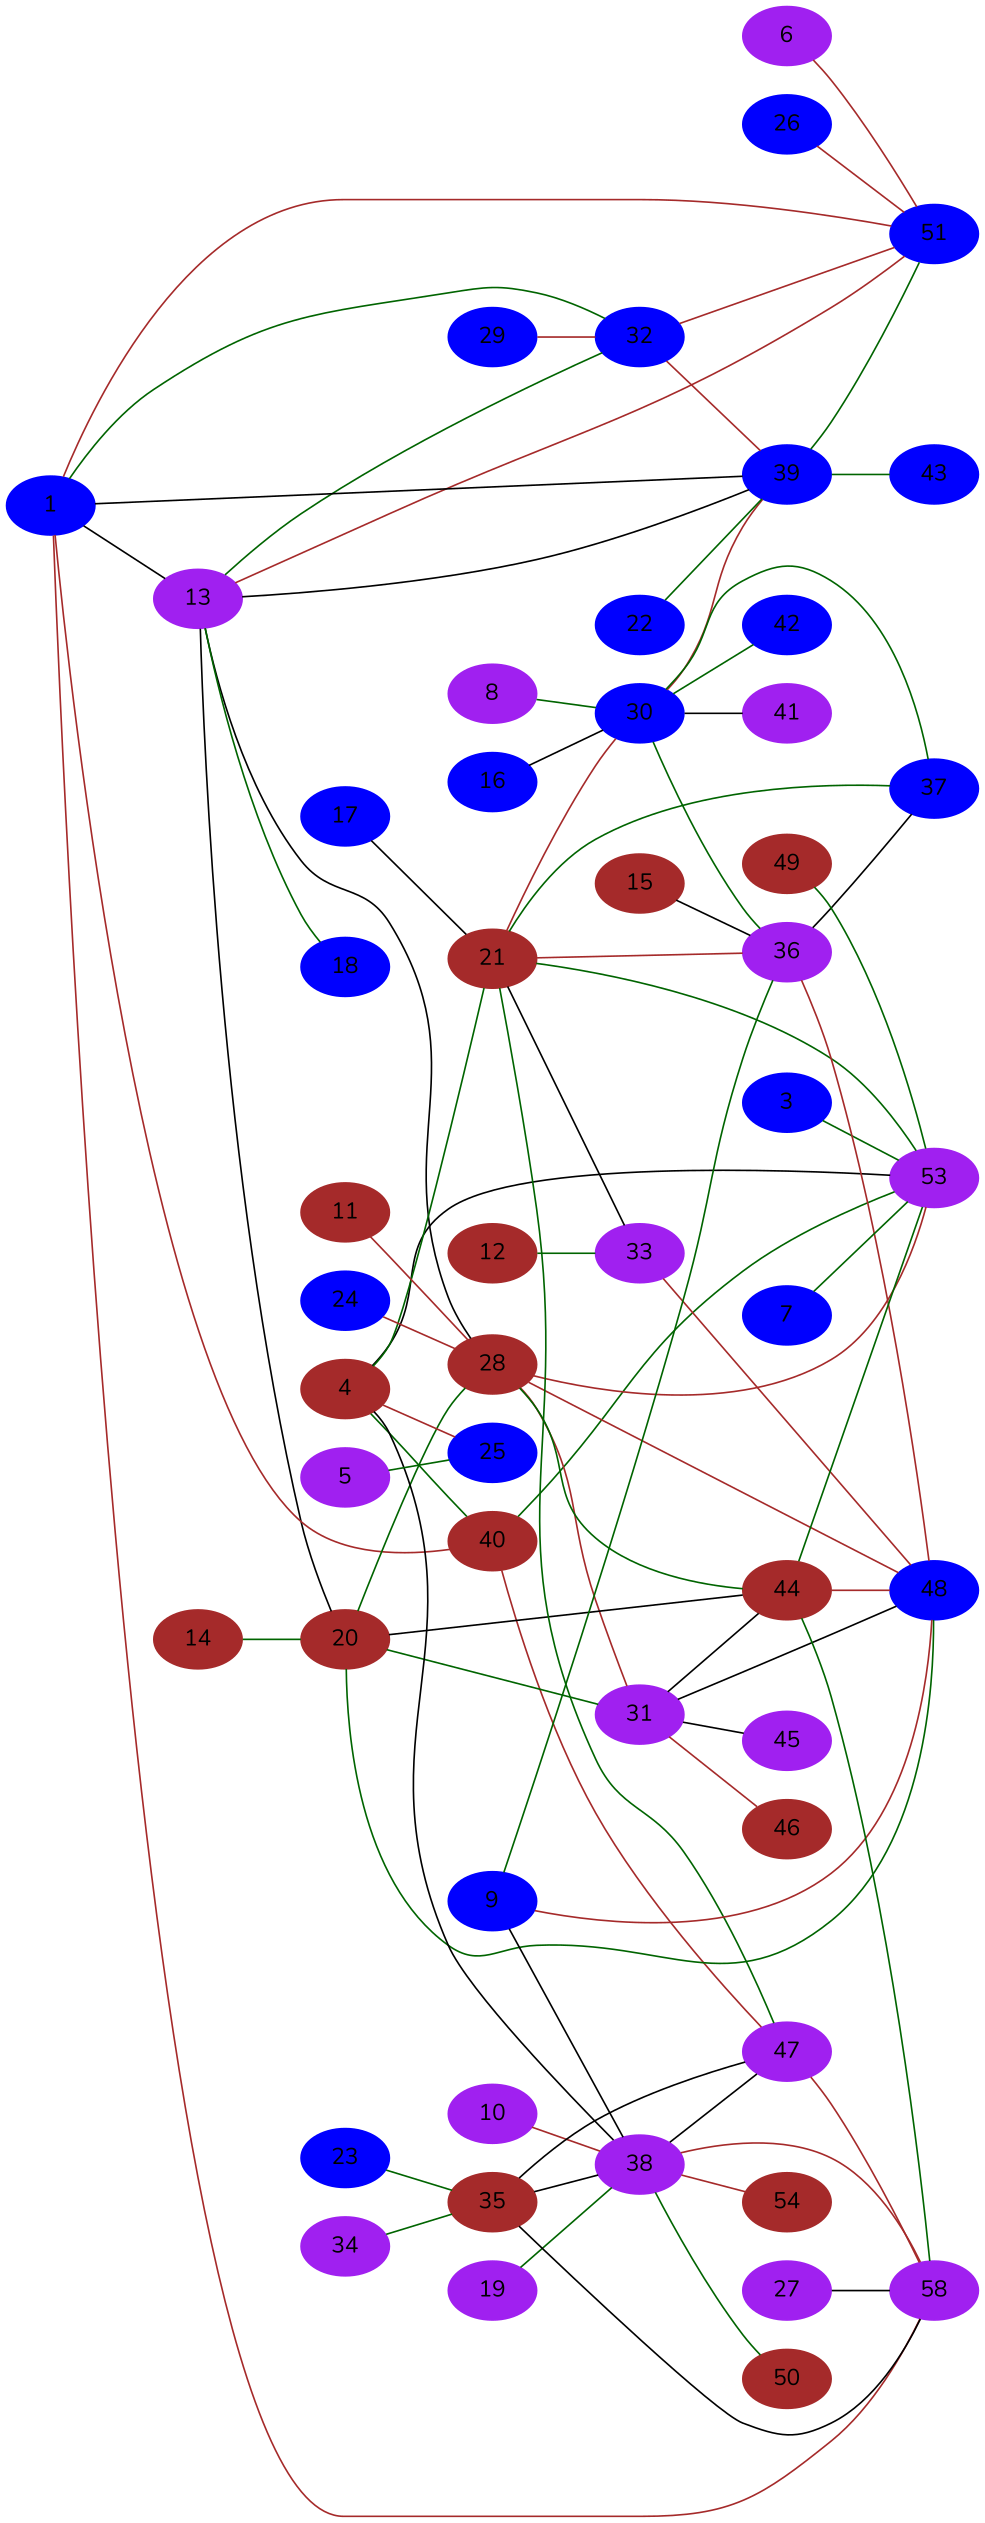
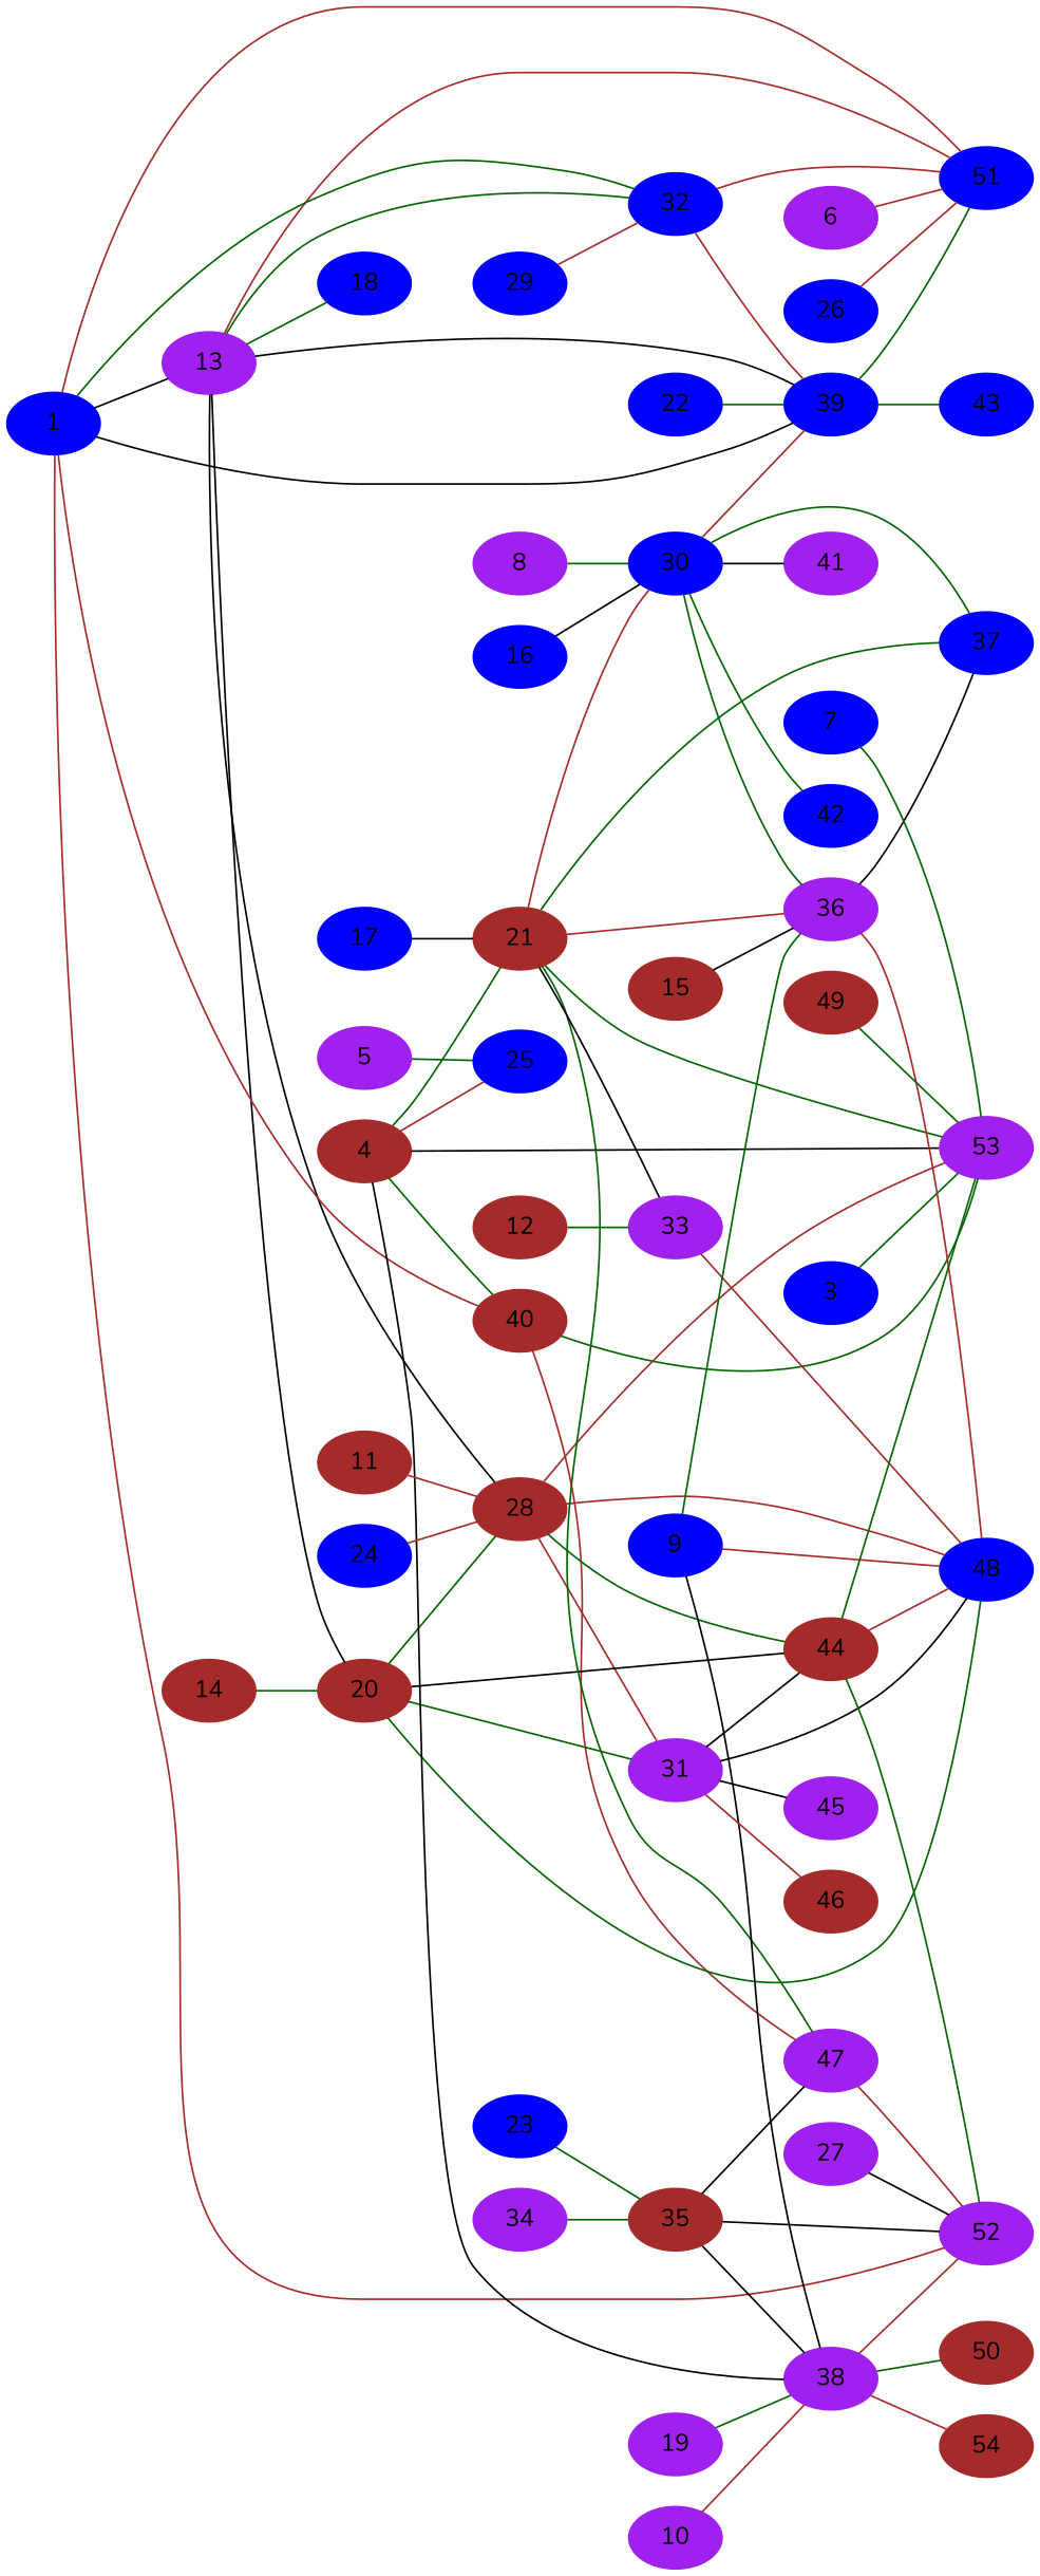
  graph {
    fontname=Nunito
    rankdir=LR
    node [color=blue fontname=Nunito style=filled]
    edge [color=darkgreen fontname=Nunito weight=1.0]
    13 [color=purple]
    1
    32
    39
    40 [color=brown]
    51
-   52 [color=purple label=58]
+   52 [color=purple]
    28 [color=brown]
    18
    20 [color=brown]
    43
    53 [color=purple]
    47 [color=purple]
    3
    4 [color=brown]
    21 [color=brown]
    25
    38 [color=purple]
    30
    36 [color=purple]
    33 [color=purple]
    37
    50 [color=brown]
    54 [color=brown]
    5 [color=purple]
    6 [color=purple]
    7
    8 [color=purple]
    41 [color=purple]
    42
    9
    48
    10 [color=purple]
    11 [color=brown]
    31 [color=purple]
    44 [color=brown]
    12 [color=brown]
    14 [color=brown]
    15 [color=brown]
    16
    17
    19 [color=purple]
    45 [color=purple]
    46 [color=brown]
    22
    35 [color=brown]
    23
    24
    26
    27 [color=purple]
    29
    34 [color=purple]
    49 [color=brown]
    13 -- 32
    13 -- 39 [color=black]
    13 -- 51 [color=brown]
    13 -- 28 [color=black]
    13 -- 18
    13 -- 20 [color=black]
    1 -- 13 [color=black]
    1 -- 32
    1 -- 39 [color=black]
    1 -- 40 [color=brown]
    1 -- 51 [color=brown]
    1 -- 52 [color=brown]
    32 -- 39 [color=brown]
    32 -- 51 [color=brown]
    39 -- 51
    39 -- 43
    40 -- 53
    40 -- 47 [color=brown]
    28 -- 53 [color=brown]
    28 -- 48 [color=brown]
    28 -- 31 [color=brown]
    28 -- 44
    20 -- 28
    20 -- 48
    20 -- 31
    20 -- 44 [color=black]
    47 -- 52 [color=brown]
    3 -- 53
    4 -- 40 [weight=3.0]
    4 -- 53 [color=black weight=3.0]
    4 -- 21
    4 -- 25 [color=brown]
    4 -- 38 [color=black]
    21 -- 53
    21 -- 47
    21 -- 30 [color=brown]
    21 -- 36 [color=brown]
    21 -- 33 [color=black]
    21 -- 37 [weight=2.0]
    38 -- 52 [color=brown]
-   38 -- 47 [color=black]
    38 -- 50
    38 -- 54 [color=brown]
    30 -- 39 [color=brown]
    30 -- 36
    30 -- 37 [weight=2.0]
    30 -- 41 [color=black]
    30 -- 42
    36 -- 37 [color=black weight=2.0]
    36 -- 48 [color=brown]
    33 -- 48 [color=brown]
    5 -- 25
    6 -- 51 [color=brown]
    7 -- 53
    8 -- 30
    9 -- 38 [color=black]
    9 -- 36
    9 -- 48 [color=brown]
    10 -- 38 [color=brown]
    11 -- 28 [color=brown]
    31 -- 48 [color=black]
    31 -- 44 [color=black]
    31 -- 45 [color=black]
    31 -- 46 [color=brown]
    44 -- 52
    44 -- 53
    44 -- 48 [color=brown]
    12 -- 33
    14 -- 20
    15 -- 36 [color=black]
    16 -- 30 [color=black]
    17 -- 21 [color=black]
    19 -- 38
    22 -- 39
    35 -- 52 [color=black weight=2.0]
    35 -- 47 [color=black weight=2.0]
    35 -- 38 [color=black weight=2.0]
    23 -- 35
    24 -- 28 [color=brown]
    26 -- 51 [color=brown]
    27 -- 52 [color=black]
    29 -- 32 [color=brown]
    34 -- 35
    49 -- 53
  }
